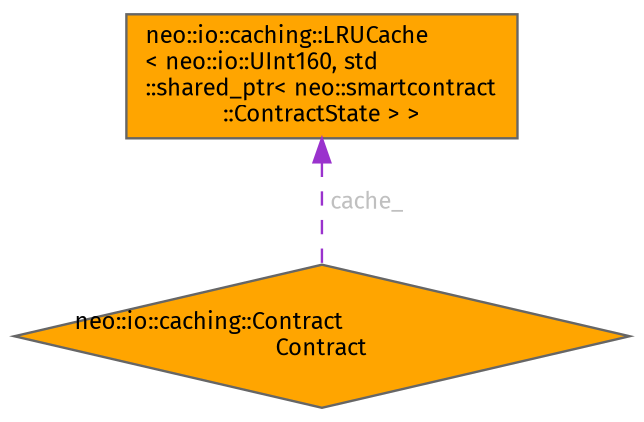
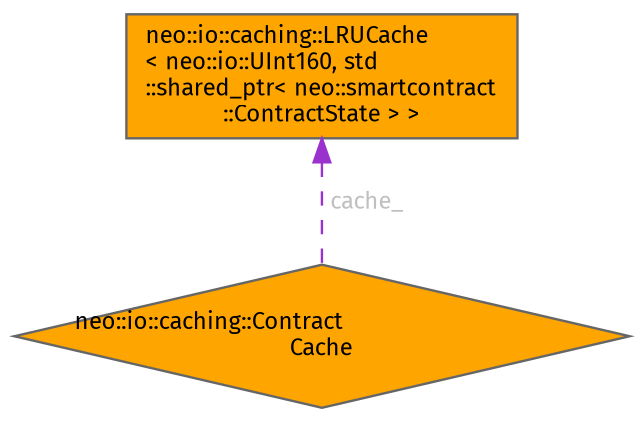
  digraph {
    rankdir=TB
    fontname="Fira Sans"
    node [color=gray40 fillcolor=orange fontname="Fira Sans" fontsize=10 style=filled]
-   n1 [fontcolor=black height=0.2 label="neo::io::caching::Contract\lContract" shape=diamond width=0.4]
+   n1 [fontcolor=black height=0.2 label="neo::io::caching::Contract\lCache" shape=diamond width=0.4]
    n2 [height=0.2 label="neo::io::caching::LRUCache\l\< neo::io::UInt160, std\l::shared_ptr\< neo::smartcontract\l::ContractState \> \>" shape=box width=0.4]
    n2 -> n1 [color=darkorchid3 dir=back fontcolor=grey fontname="Fira Sans" fontsize=10 label=<<TABLE CELLBORDER="0" BORDER="0"><TR><TD VALIGN="top" ALIGN="LEFT" CELLPADDING="1" CELLSPACING="0">cache_</TD></TR> </TABLE>> labelfontname=Helvetica labelfontsize=10 style=dashed]
  }
